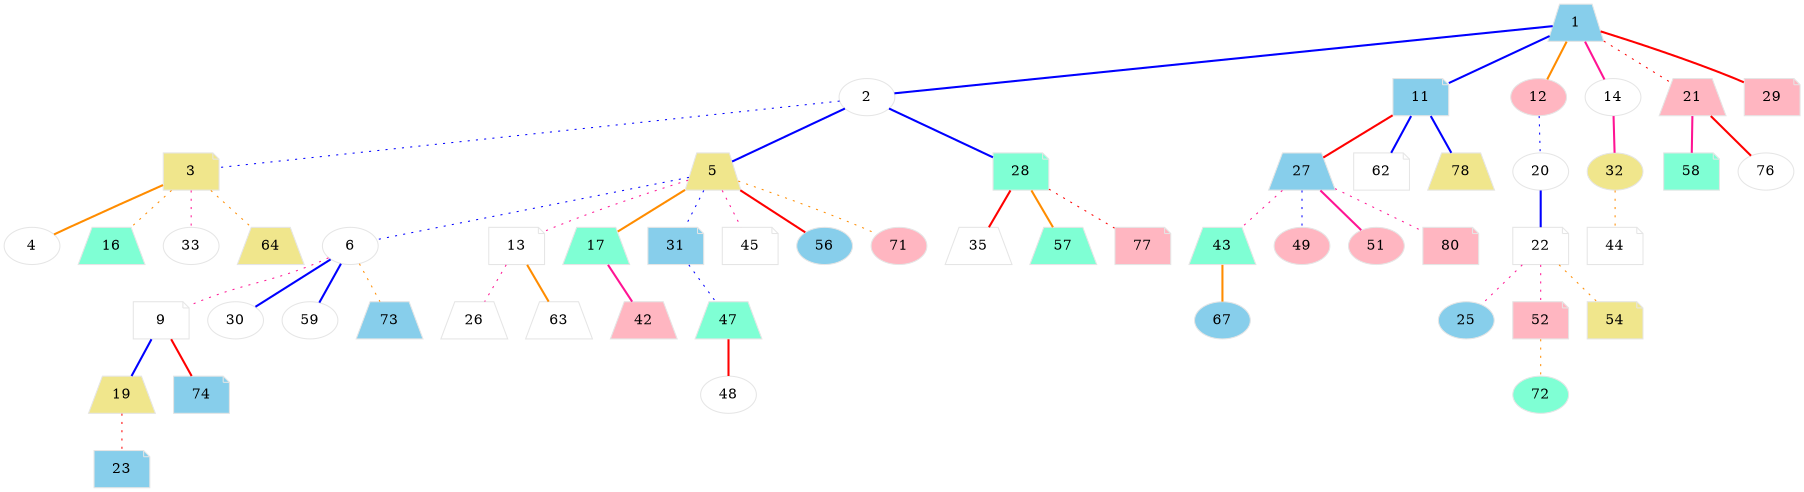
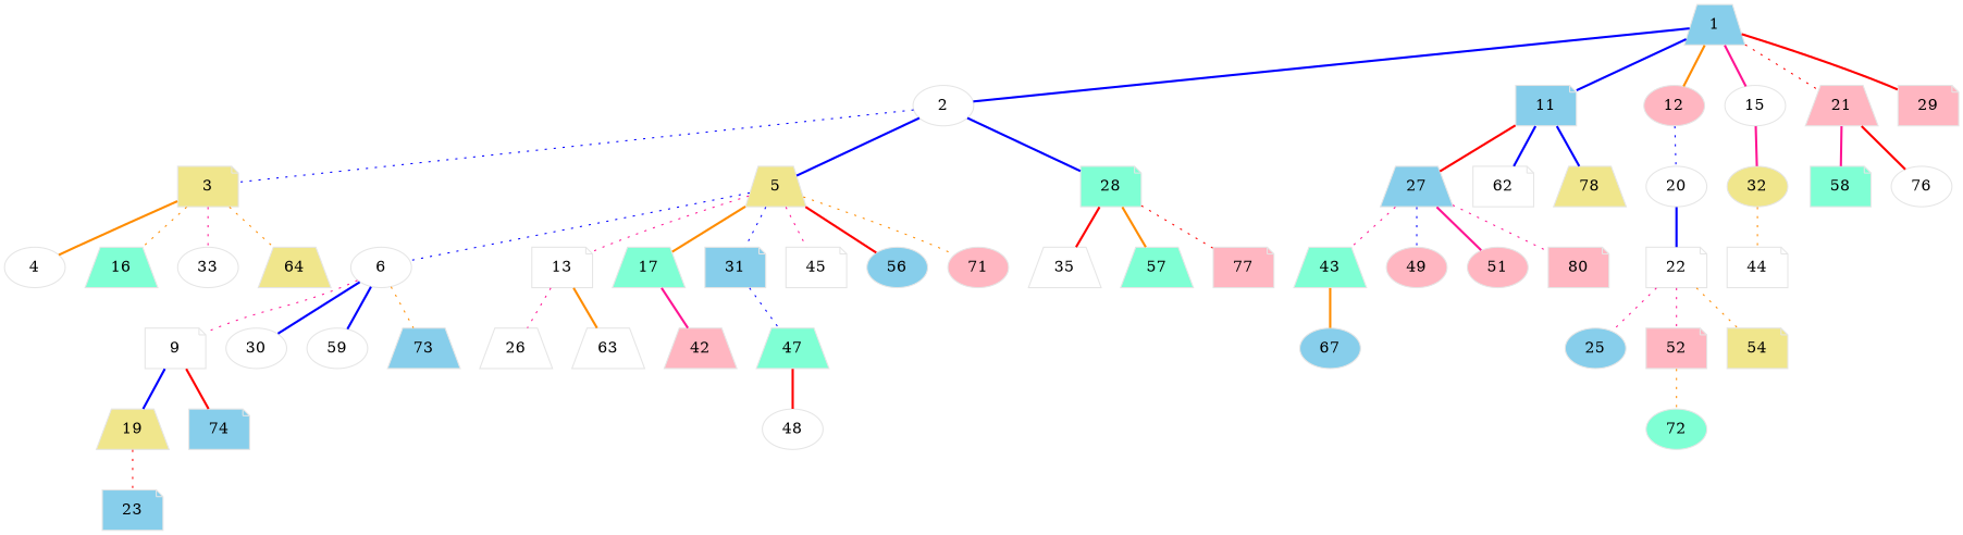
  graph {
    node [color=gray90 fillcolor=white shape=ellipse style=filled]
    edge [color=blue style=bold]
    1 [fillcolor=skyblue shape=trapezium super="+40"]
    2
    11 [fillcolor=skyblue shape=note super="+38"]
    12 [fillcolor=lightpink]
-   15 [label=14]
+   15
    21 [fillcolor=lightpink shape=trapezium super="+53"]
    29 [fillcolor=lightpink shape=note]
    3 [fillcolor=khaki shape=note super="+8"]
    5 [fillcolor=khaki shape=trapezium super="+10"]
    28 [fillcolor=aquamarine shape=note super="+69"]
    27 [fillcolor=skyblue shape=trapezium super="+41"]
    62 [shape=note super="+68"]
    78 [fillcolor=khaki shape=trapezium]
    20 [super="+55"]
    32 [fillcolor=khaki super="+37"]
    58 [fillcolor=aquamarine shape=note]
    76
    4
    16 [fillcolor=aquamarine shape=trapezium]
    33
    64 [fillcolor=khaki shape=trapezium]
    6 [super="+7"]
    13 [shape=note super="+24"]
    17 [fillcolor=aquamarine shape=trapezium super="+18"]
    31 [fillcolor=skyblue shape=note super="+39"]
    45 [shape=note super="+46"]
    56 [fillcolor=skyblue super="+70"]
    71 [fillcolor=lightpink]
    35 [shape=trapezium]
    57 [fillcolor=aquamarine shape=trapezium]
    77 [fillcolor=lightpink shape=note]
    9 [shape=note super="+14"]
    30 [super="+34"]
    59
    73 [fillcolor=skyblue shape=trapezium]
    26 [shape=trapezium]
    63 [shape=trapezium]
    42 [fillcolor=lightpink shape=trapezium]
    47 [fillcolor=aquamarine shape=trapezium super="+75"]
    19 [fillcolor=khaki shape=trapezium]
    74 [fillcolor=skyblue shape=note]
    23 [fillcolor=skyblue shape=note super="+50"]
    43 [fillcolor=aquamarine shape=trapezium super="+66"]
    49 [fillcolor=lightpink]
    51 [fillcolor=lightpink]
    80 [fillcolor=lightpink shape=note]
    22 [shape=note super="+36"]
    44 [shape=note super="+61"]
    25 [fillcolor=skyblue]
    52 [fillcolor=lightpink shape=note]
    54 [fillcolor=khaki shape=note super="+79"]
    72 [fillcolor=aquamarine]
    67 [fillcolor=skyblue]
    48 [super="+65"]
    1 -- 2
    1 -- 11
    1 -- 12 [color=darkorange]
    1 -- 15 [color=deeppink]
    1 -- 21 [color=red style=dotted]
    1 -- 29 [color=red]
    2 -- 3 [style=dotted]
    2 -- 5
    2 -- 28
    11 -- 27 [color=red]
    11 -- 62
    11 -- 78
    12 -- 20 [style=dotted]
    15 -- 32 [color=deeppink]
    21 -- 58 [color=deeppink]
    21 -- 76 [color=red]
    3 -- 4 [color=darkorange]
    3 -- 16 [color=darkorange style=dotted]
    3 -- 33 [color=deeppink style=dotted]
    3 -- 64 [color=darkorange style=dotted]
    5 -- 6 [style=dotted]
    5 -- 13 [color=deeppink style=dotted]
    5 -- 17 [color=darkorange]
    5 -- 31 [style=dotted]
    5 -- 45 [color=deeppink style=dotted]
    5 -- 56 [color=red]
    5 -- 71 [color=darkorange style=dotted]
    28 -- 35 [color=red]
    28 -- 57 [color=darkorange]
    28 -- 77 [color=red style=dotted]
    27 -- 43 [color=deeppink style=dotted]
    27 -- 49 [style=dotted]
    27 -- 51 [color=deeppink]
    27 -- 80 [color=deeppink style=dotted]
    20 -- 22
    32 -- 44 [color=darkorange style=dotted]
    6 -- 9 [color=deeppink style=dotted]
    6 -- 30
    6 -- 59
    6 -- 73 [color=darkorange style=dotted]
    13 -- 26 [color=deeppink style=dotted]
    13 -- 63 [color=darkorange]
    17 -- 42 [color=deeppink]
    31 -- 47 [style=dotted]
    9 -- 19
    9 -- 74 [color=red]
    47 -- 48 [color=red]
    19 -- 23 [color=red style=dotted]
    43 -- 67 [color=darkorange]
    22 -- 25 [color=deeppink style=dotted]
    22 -- 52 [color=deeppink style=dotted]
    22 -- 54 [color=darkorange style=dotted]
    52 -- 72 [color=darkorange style=dotted]
  }
